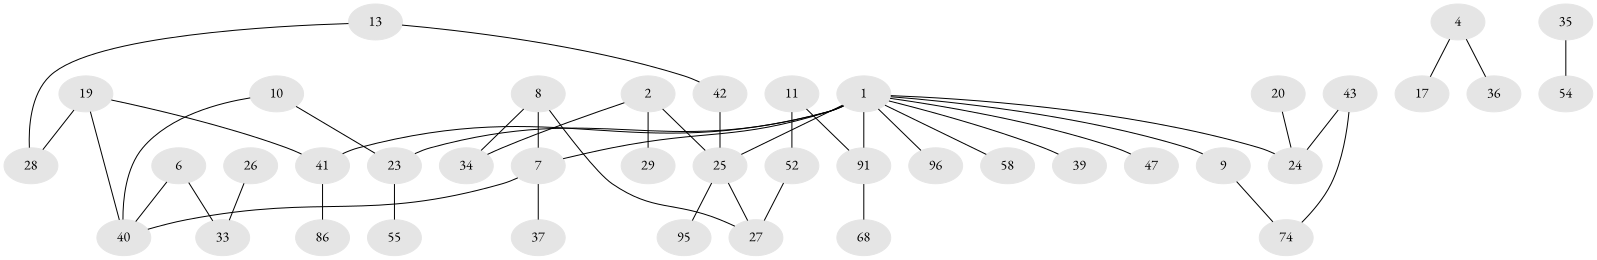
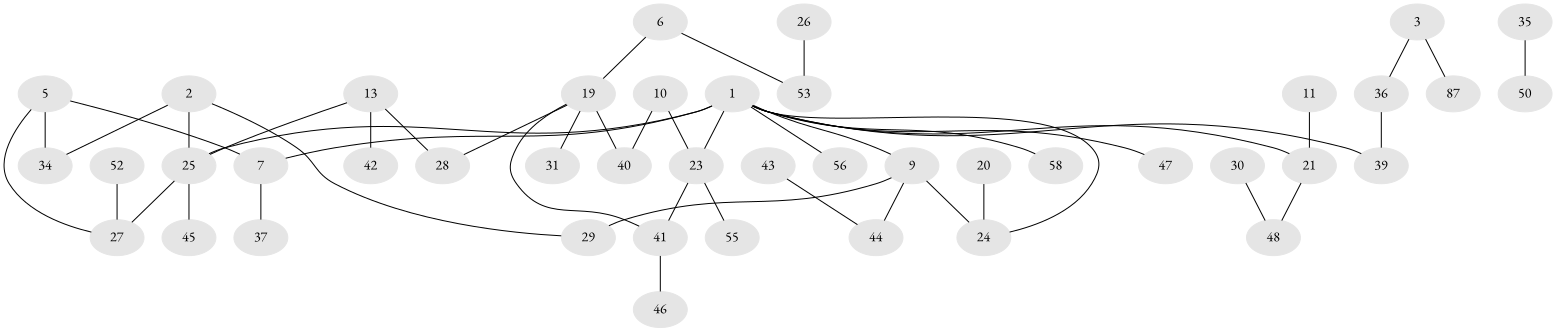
  graph {
    fontname="EB Garamond"
    node [color=gray90 fontname="EB Garamond" style=filled]
    edge [fontname="EB Garamond" weight=1.0]
    1
    7
-   21 [label=91]
+   21
    23
    24
    25
    39
    41
    47
-   56 [label=96]
+   56
    58
    9
    40
    37
-   48 [label=68]
+   48
    55
    27
-   45 [label=95]
-   46 [label=86]
-   3 [label=4]
-   17
+   45
+   46
+   3
+   17 [label=87]
    36
    n23 [label=2]
    29
    34
-   5 [label=8]
+   5
    6
-   33
-   44 [label=74]
+   33 [label=53]
+   44
    10
    11
    n32 [label=52]
    13
    28
    42
    19
+   31
    20
    26
+   30
    35
-   54
+   54 [label=50]
    43
    1 -- 7
    1 -- 21
    1 -- 23 [weight=3.0]
    1 -- 24
    1 -- 25 [weight=2.0]
    1 -- 39
-   1 -- 41
+   23 -- 41
    1 -- 47
    1 -- 56
    1 -- 58
    1 -- 9
-   7 -- 40
    7 -- 37 [weight=2.0]
    21 -- 48
    23 -- 55
    25 -- 27
    25 -- 45
    41 -- 46
-   43 -- 24
+   9 -- 24
+   9 -- 29 [weight=2.0]
    9 -- 44
    3 -- 17
    3 -- 36
+   36 -- 39
    n23 -- 25
    n23 -- 29
    n23 -- 34
    5 -- 7
    5 -- 27
    5 -- 34
-   6 -- 40
+   6 -- 19
    6 -- 33
    10 -- 23
    10 -- 40
    11 -- 21
-   11 -- n32 [weight=2.0]
    n32 -- 27
-   42 -- 25
+   13 -- 25
    13 -- 28
    13 -- 42
    19 -- 41
    19 -- 40 [weight=2.0]
    19 -- 28
+   19 -- 31
    20 -- 24
    26 -- 33
+   30 -- 48
    35 -- 54
    43 -- 44
  }
